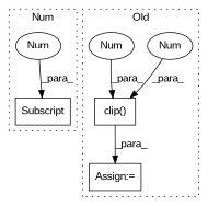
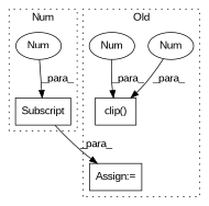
  digraph {
    fontname="Liberation Sans"
    node [a=76 fontname="Liberation Sans" l=1 shape=box]
    edge [fontname="Liberation Sans"]
    n1 [a=75 l="8,1" label="clip()" s="10609,10638"]
    n2 [a=68 l=3 label="Assign:=" s=10606]
    n3 [label=Num s=10634 shape=ellipse]
    n4 [label=Num s=10637 shape=ellipse]
    n5 [a=63 l="16,0" label=Subscript s="10548,0"]
    n6 [label=Num s=10562 shape=ellipse]
    subgraph cluster_1 {
      label=Old
      style=dotted
      n1
      n2
      n3
      n4
    }
    subgraph cluster_2 {
      label=Num
      style=dotted
      n5
      n6
    }
-   n1 -> n2 [label=_para_]
+   n5 -> n2 [label=_para_]
    n3 -> n1 [label=_para_]
    n4 -> n1 [label=_para_]
    n6 -> n5 [label=_para_]
  }
